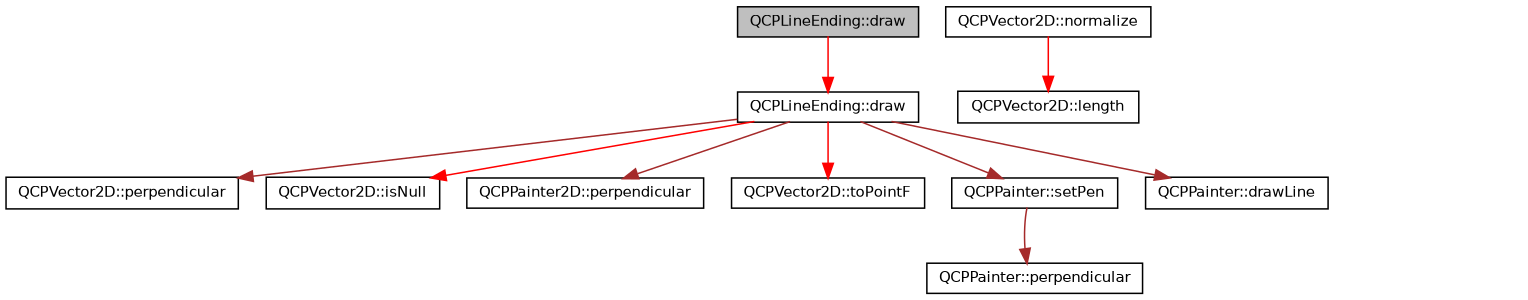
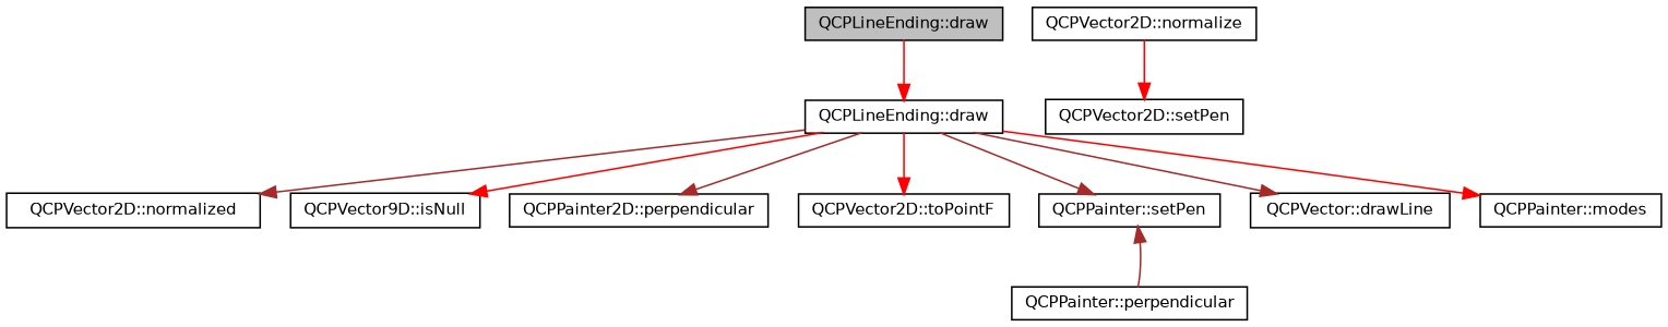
  digraph {
    rankdir=TB
    node [color=black fillcolor=white fontname=Helvetica fontsize=10 shape=record style=filled]
    edge [color=red fontname=Helvetica fontsize=10 labelfontname=Helvetica labelfontsize=10 style=solid]
    n1 [fillcolor=grey75 fontcolor=black height=0.2 label="QCPLineEnding::draw" width=0.4]
    n2 [height=0.2 label="QCPLineEnding::draw" width=0.4]
-   n3 [height=0.2 label="QCPVector2D::perpendicular" width=0.4]
-   n4 [height=0.2 label="QCPVector2D::isNull" width=0.4]
+   n3 [height=0.2 label="QCPVector2D::normalized" width=0.4]
+   n4 [height=0.2 label="QCPVector9D::isNull" width=0.4]
    n5 [height=0.2 label="QCPPainter2D::perpendicular" width=0.4]
    n6 [height=0.2 label="QCPVector2D::toPointF" width=0.4]
    n7 [height=0.2 label="QCPPainter::setPen" width=0.4]
-   n8 [height=0.2 label="QCPPainter::drawLine" width=0.4]
+   n8 [height=0.2 label="QCPVector::drawLine" width=0.4]
+   n9 [height=0.2 label="QCPPainter::modes" width=0.4]
    n10 [height=0.2 label="QCPPainter::perpendicular" width=0.4]
    n11 [height=0.2 label="QCPVector2D::normalize" width=0.4]
-   n12 [height=0.2 label="QCPVector2D::length" width=0.4]
+   n12 [height=0.2 label="QCPVector2D::setPen" width=0.4]
    n1 -> n2
    n2 -> n3 [color=brown]
    n2 -> n4
    n2 -> n5 [color=brown]
    n2 -> n6
    n2 -> n7 [color=brown]
    n2 -> n8 [color=brown]
-   n7 -> n10 [color=brown]
+   n2 -> n9
+   n10 -> n7 [color=brown]
    n11 -> n12
  }
